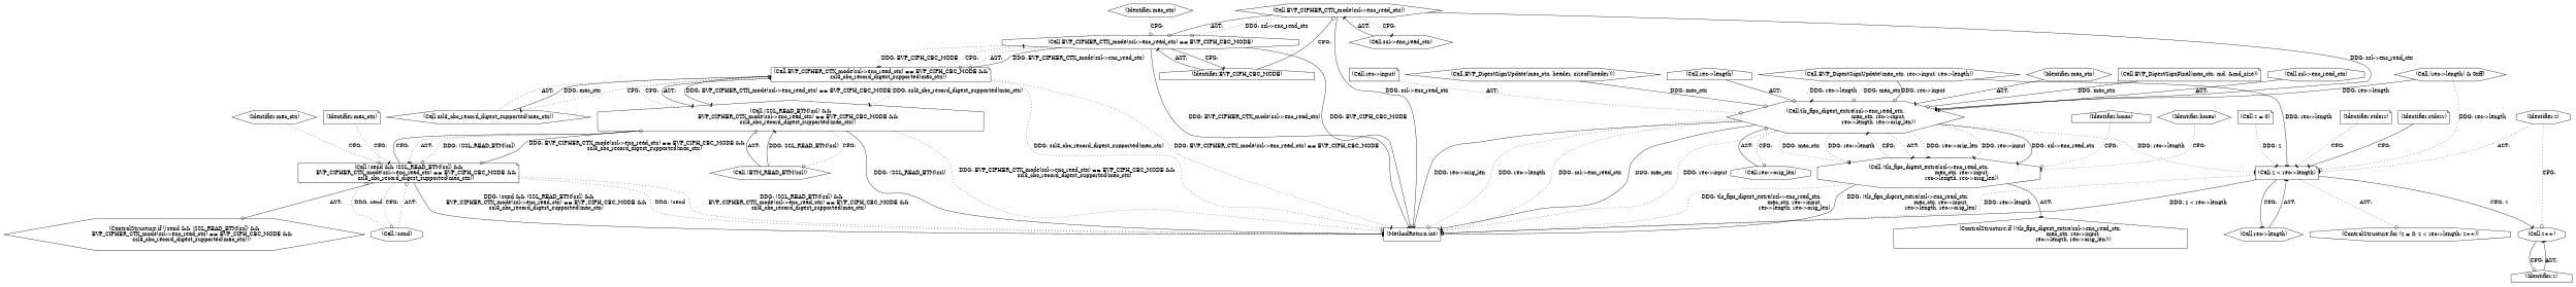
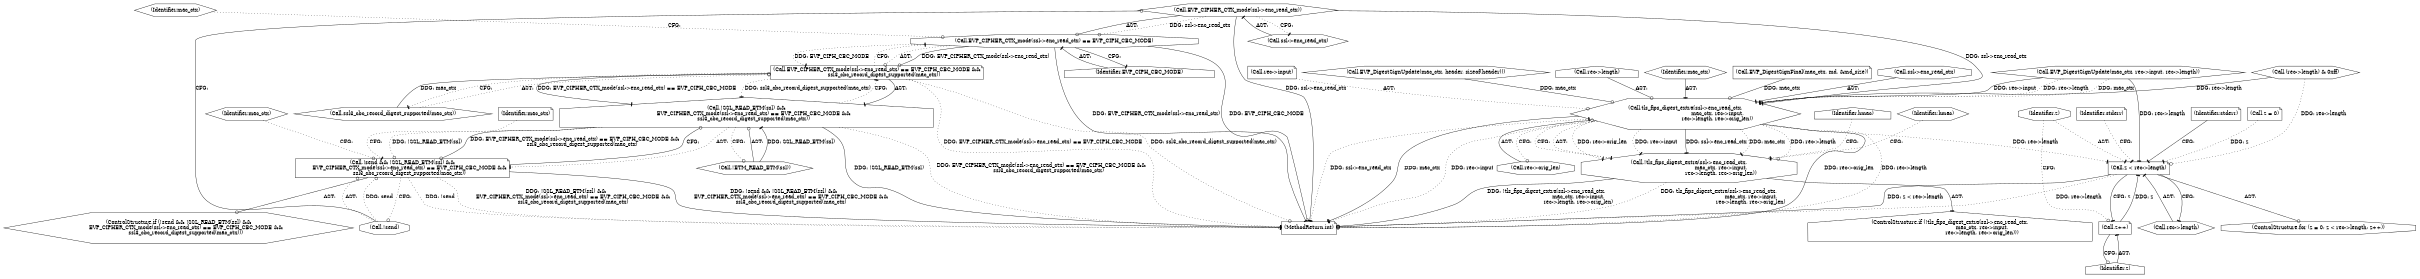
  digraph {
    node [shape=hexagon]
    edge [arrowhead=tee style=dotted]
    n1 [label="(Call,EVP_CIPHER_CTX_mode(ssl->enc_read_ctx))"]
    n2 [label="(Call,EVP_CIPHER_CTX_mode(ssl->enc_read_ctx) == EVP_CIPH_CBC_MODE)" shape=octagon]
    n3 [label="(Call,tls_fips_digest_extra(ssl->enc_read_ctx,\n                                        mac_ctx, rec->input,\n                                        rec->length, rec->orig_len))"]
    n4 [label="(MethodReturn,int)" shape=note]
    n5 [label="(Call,ssl->enc_read_ctx)"]
    n6 [label="(Call,EVP_CIPHER_CTX_mode(ssl->enc_read_ctx) == EVP_CIPH_CBC_MODE &&\n         ssl3_cbc_record_digest_supported(mac_ctx))" shape=note]
    n7 [label="(Identifier,EVP_CIPH_CBC_MODE)" shape=house]
    n8 [label="(Call,!tls_fips_digest_extra(ssl->enc_read_ctx,\n                                        mac_ctx, rec->input,\n                                        rec->length, rec->orig_len))" shape=octagon]
    n9 [label="(Call,z < rec->length)" shape=note]
    n10 [label="(Call,rec->orig_len)" shape=octagon]
    n11 [label="(Call,!SSL_READ_ETM(ssl) &&\n         EVP_CIPHER_CTX_mode(ssl->enc_read_ctx) == EVP_CIPH_CBC_MODE &&\n         ssl3_cbc_record_digest_supported(mac_ctx))" shape=house]
    n12 [label="(Call,ssl3_cbc_record_digest_supported(mac_ctx))"]
    n13 [label="(Call,!send && !SSL_READ_ETM(ssl) &&\n         EVP_CIPHER_CTX_mode(ssl->enc_read_ctx) == EVP_CIPH_CBC_MODE &&\n         ssl3_cbc_record_digest_supported(mac_ctx))" shape=note]
    n14 [label="(Call,!ETM_READ_ETM(ssl))"]
    n15 [label="(ControlStructure,if (!send && !SSL_READ_ETM(ssl) &&\n         EVP_CIPHER_CTX_mode(ssl->enc_read_ctx) == EVP_CIPH_CBC_MODE &&\n         ssl3_cbc_record_digest_supported(mac_ctx)))"]
    n16 [label="(Call,!send)" shape=octagon]
    n17 [label="(ControlStructure,if (!tls_fips_digest_extra(ssl->enc_read_ctx,\n                                        mac_ctx, rec->input,\n                                        rec->length, rec->orig_len)))" shape=house]
-   n18 [label="(Call,z++)" shape=octagon]
+   n18 [label="(Call,z++)" shape=note]
    n19 [label="(Call,rec->length)"]
    n20 [label="(ControlStructure,for (z = 0; z < rec->length; z++))" shape=octagon]
    n21 [label="(Identifier,z)" shape=house]
    n22 [label="(Call,EVP_DigestSignUpdate(mac_ctx, rec->input, rec->length))"]
    n23 [label="(Identifier,mac_ctx)"]
    n24 [label="(Call,rec->input)" shape=note]
    n25 [label="(Identifier,mac_ctx)"]
    n26 [label="(Identifier,stderr)" shape=note]
    n27 [label="(Call,EVP_DigestSignUpdate(mac_ctx, header, sizeof(header)))"]
    n28 [label="(Identifier,hmac)" shape=house]
    n29 [label="(Call,rec->length)" shape=house]
    n30 [label="(Identifier,mac_ctx)"]
    n31 [label="(Identifier,z)" shape=octagon]
    n32 [label="(Call,EVP_DigestSignFinal(mac_ctx, md, &md_size))" shape=note]
    n33 [label="(Identifier,hmac)"]
    n34 [label="(Call,ssl->enc_read_ctx)" shape=octagon]
    n35 [label="(Call,z = 0)" shape=note]
    n36 [label="(Identifier,mac_ctx)" shape=note]
    n37 [label="(Call,(rec->length) & 0xff)"]
    n38 [label="(Identifier,stderr)" shape=note]
    n1 -> n2 [arrowhead=odot label="AST: " style=solid]
    n1 -> n2 [arrowhead=odot label="DDG: ssl->enc_read_ctx"]
    n1 -> n3 [label="DDG: ssl->enc_read_ctx" style=solid]
    n1 -> n4 [label="DDG: ssl->enc_read_ctx" style=solid]
    n1 -> n5 [label="CFG: "]
    n2 -> n4 [arrowhead=odot label="DDG: EVP_CIPH_CBC_MODE" style=solid]
    n2 -> n4 [label="DDG: EVP_CIPHER_CTX_mode(ssl->enc_read_ctx)" style=solid]
    n2 -> n6 [arrowhead=odot label="AST: "]
    n2 -> n6 [arrowhead=odot label="DDG: EVP_CIPHER_CTX_mode(ssl->enc_read_ctx)" style=solid]
    n2 -> n6 [label="DDG: EVP_CIPH_CBC_MODE"]
    n2 -> n7 [label="CFG: " style=solid]
    n3 -> n4 [arrowhead=odot label="DDG: rec->orig_len" style=solid]
    n3 -> n4 [arrowhead=odot label="DDG: rec->length"]
    n3 -> n4 [label="DDG: ssl->enc_read_ctx"]
    n3 -> n4 [label="DDG: mac_ctx" style=solid]
    n3 -> n4 [label="DDG: rec->input"]
    n3 -> n8 [label="AST: "]
    n3 -> n8 [label="DDG: rec->orig_len"]
    n3 -> n8 [label="DDG: rec->input"]
    n3 -> n8 [label="DDG: ssl->enc_read_ctx" style=solid]
    n3 -> n8 [label="DDG: mac_ctx"]
    n3 -> n8 [arrowhead=odot label="DDG: rec->length"]
    n3 -> n9 [label="DDG: rec->length"]
    n3 -> n10 [arrowhead=odot label="CFG: "]
    n5 -> n1 [label="AST: " style=solid]
    n6 -> n2 [label="CFG: "]
    n6 -> n4 [label="DDG: EVP_CIPHER_CTX_mode(ssl->enc_read_ctx) == EVP_CIPH_CBC_MODE"]
    n6 -> n4 [arrowhead=odot label="DDG: ssl3_cbc_record_digest_supported(mac_ctx)"]
    n6 -> n11 [label="AST: " style=solid]
    n6 -> n11 [label="DDG: EVP_CIPHER_CTX_mode(ssl->enc_read_ctx) == EVP_CIPH_CBC_MODE" style=solid]
    n6 -> n11 [label="DDG: ssl3_cbc_record_digest_supported(mac_ctx)"]
    n6 -> n12 [label="CFG: "]
-   n7 -> n1 [arrowhead=odot label="CFG: " style=solid]
+   n16 -> n1 [arrowhead=odot label="CFG: " style=solid]
    n7 -> n2 [label="AST: " style=solid]
    n8 -> n3 [label="CFG: "]
    n8 -> n4 [arrowhead=odot label="DDG: tls_fips_digest_extra(ssl->enc_read_ctx,\n                                        mac_ctx, rec->input,\n                                        rec->length, rec->orig_len)"]
    n8 -> n4 [arrowhead=odot label="DDG: !tls_fips_digest_extra(ssl->enc_read_ctx,\n                                        mac_ctx, rec->input,\n                                        rec->length, rec->orig_len)" style=solid]
    n8 -> n17 [label="AST: " style=solid]
    n9 -> n4 [arrowhead=odot label="DDG: rec->length"]
    n9 -> n4 [arrowhead=odot label="DDG: z < rec->length" style=solid]
    n9 -> n18 [label="CFG: z" style=solid]
    n9 -> n19 [label="CFG: " style=solid]
-   n9 -> n20 [arrowhead=odot label="AST: "]
+   n9 -> n20 [arrowhead=odot label="AST: " style=solid]
    n10 -> n3 [arrowhead=odot label="AST: " style=solid]
    n11 -> n4 [label="DDG: !SSL_READ_ETM(ssl)" style=solid]
    n11 -> n4 [arrowhead=odot label="DDG: EVP_CIPHER_CTX_mode(ssl->enc_read_ctx) == EVP_CIPH_CBC_MODE &&\n         ssl3_cbc_record_digest_supported(mac_ctx)"]
    n11 -> n6 [label="CFG: "]
    n11 -> n13 [label="AST: "]
    n11 -> n13 [arrowhead=odot label="DDG: !SSL_READ_ETM(ssl)"]
    n11 -> n13 [arrowhead=odot label="DDG: EVP_CIPHER_CTX_mode(ssl->enc_read_ctx) == EVP_CIPH_CBC_MODE &&\n         ssl3_cbc_record_digest_supported(mac_ctx)" style=solid]
    n11 -> n14 [arrowhead=odot label="CFG: "]
    n12 -> n6 [arrowhead=odot label="AST: "]
    n12 -> n6 [arrowhead=odot label="DDG: mac_ctx" style=solid]
    n13 -> n4 [label="DDG: !send && !SSL_READ_ETM(ssl) &&\n         EVP_CIPHER_CTX_mode(ssl->enc_read_ctx) == EVP_CIPH_CBC_MODE &&\n         ssl3_cbc_record_digest_supported(mac_ctx)" style=solid]
    n13 -> n4 [label="DDG: !send"]
    n13 -> n4 [label="DDG: !SSL_READ_ETM(ssl) &&\n         EVP_CIPHER_CTX_mode(ssl->enc_read_ctx) == EVP_CIPH_CBC_MODE &&\n         ssl3_cbc_record_digest_supported(mac_ctx)"]
    n13 -> n11 [arrowhead=odot label="CFG: " style=solid]
    n13 -> n15 [arrowhead=odot label="AST: " style=solid]
    n13 -> n16 [arrowhead=odot label="CFG: "]
    n14 -> n11 [arrowhead=odot label="AST: " style=solid]
    n14 -> n11 [label="DDG: SSL_READ_ETM(ssl)" style=solid]
    n16 -> n13 [arrowhead=odot label="AST: "]
    n16 -> n13 [arrowhead=odot label="DDG: send"]
+   n18 -> n9 [label="DDG: z" style=solid]
    n18 -> n21 [arrowhead=odot label="CFG: " style=solid]
    n19 -> n9 [label="AST: " style=solid]
    n21 -> n18 [label="AST: " style=solid]
    n22 -> n3 [arrowhead=odot label="DDG: mac_ctx"]
    n22 -> n3 [arrowhead=odot label="DDG: rec->input" style=solid]
    n22 -> n3 [label="DDG: rec->length"]
    n22 -> n9 [label="DDG: rec->length" style=solid]
    n23 -> n13 [arrowhead=odot label="CFG: "]
    n24 -> n3 [arrowhead=odot label="AST: "]
    n25 -> n2 [arrowhead=odot label="CFG: "]
    n26 -> n9 [label="CFG: " style=solid]
    n27 -> n3 [arrowhead=odot label="DDG: mac_ctx" style=solid]
    n28 -> n8 [arrowhead=odot label="CFG: "]
    n29 -> n3 [arrowhead=odot label="AST: " style=solid]
    n30 -> n3 [label="AST: " style=solid]
    n31 -> n9 [label="AST: "]
    n31 -> n18 [arrowhead=odot label="CFG: "]
    n32 -> n3 [arrowhead=odot label="DDG: mac_ctx" style=solid]
    n33 -> n8 [label="CFG: "]
    n34 -> n3 [label="AST: " style=solid]
    n35 -> n9 [label="DDG: z"]
    n36 -> n13 [label="CFG: "]
    n37 -> n3 [label="DDG: rec->length" style=solid]
    n37 -> n9 [arrowhead=odot label="DDG: rec->length"]
    n38 -> n9 [label="CFG: "]
  }
